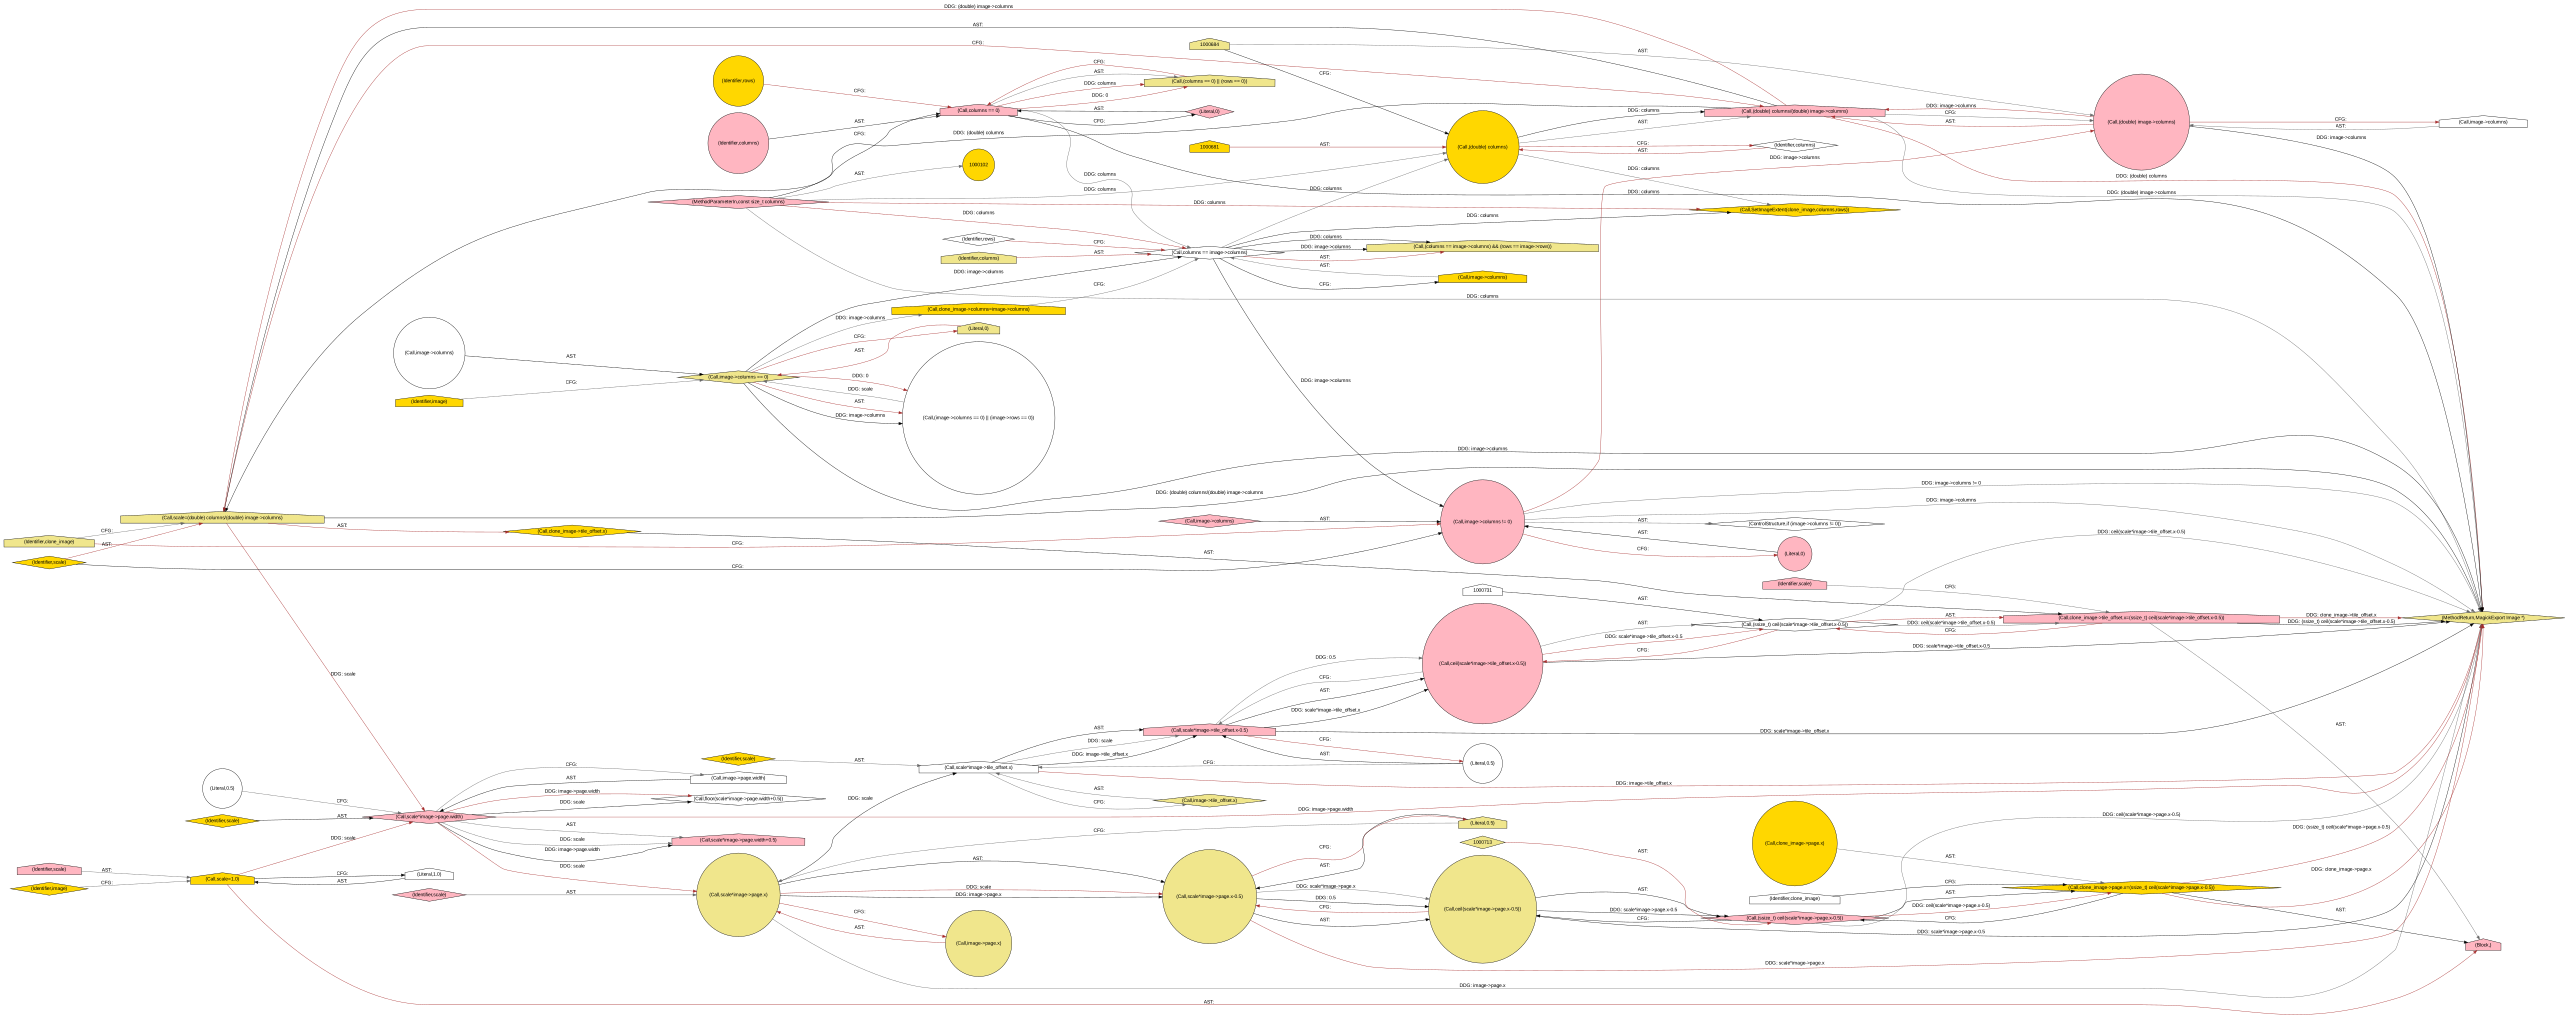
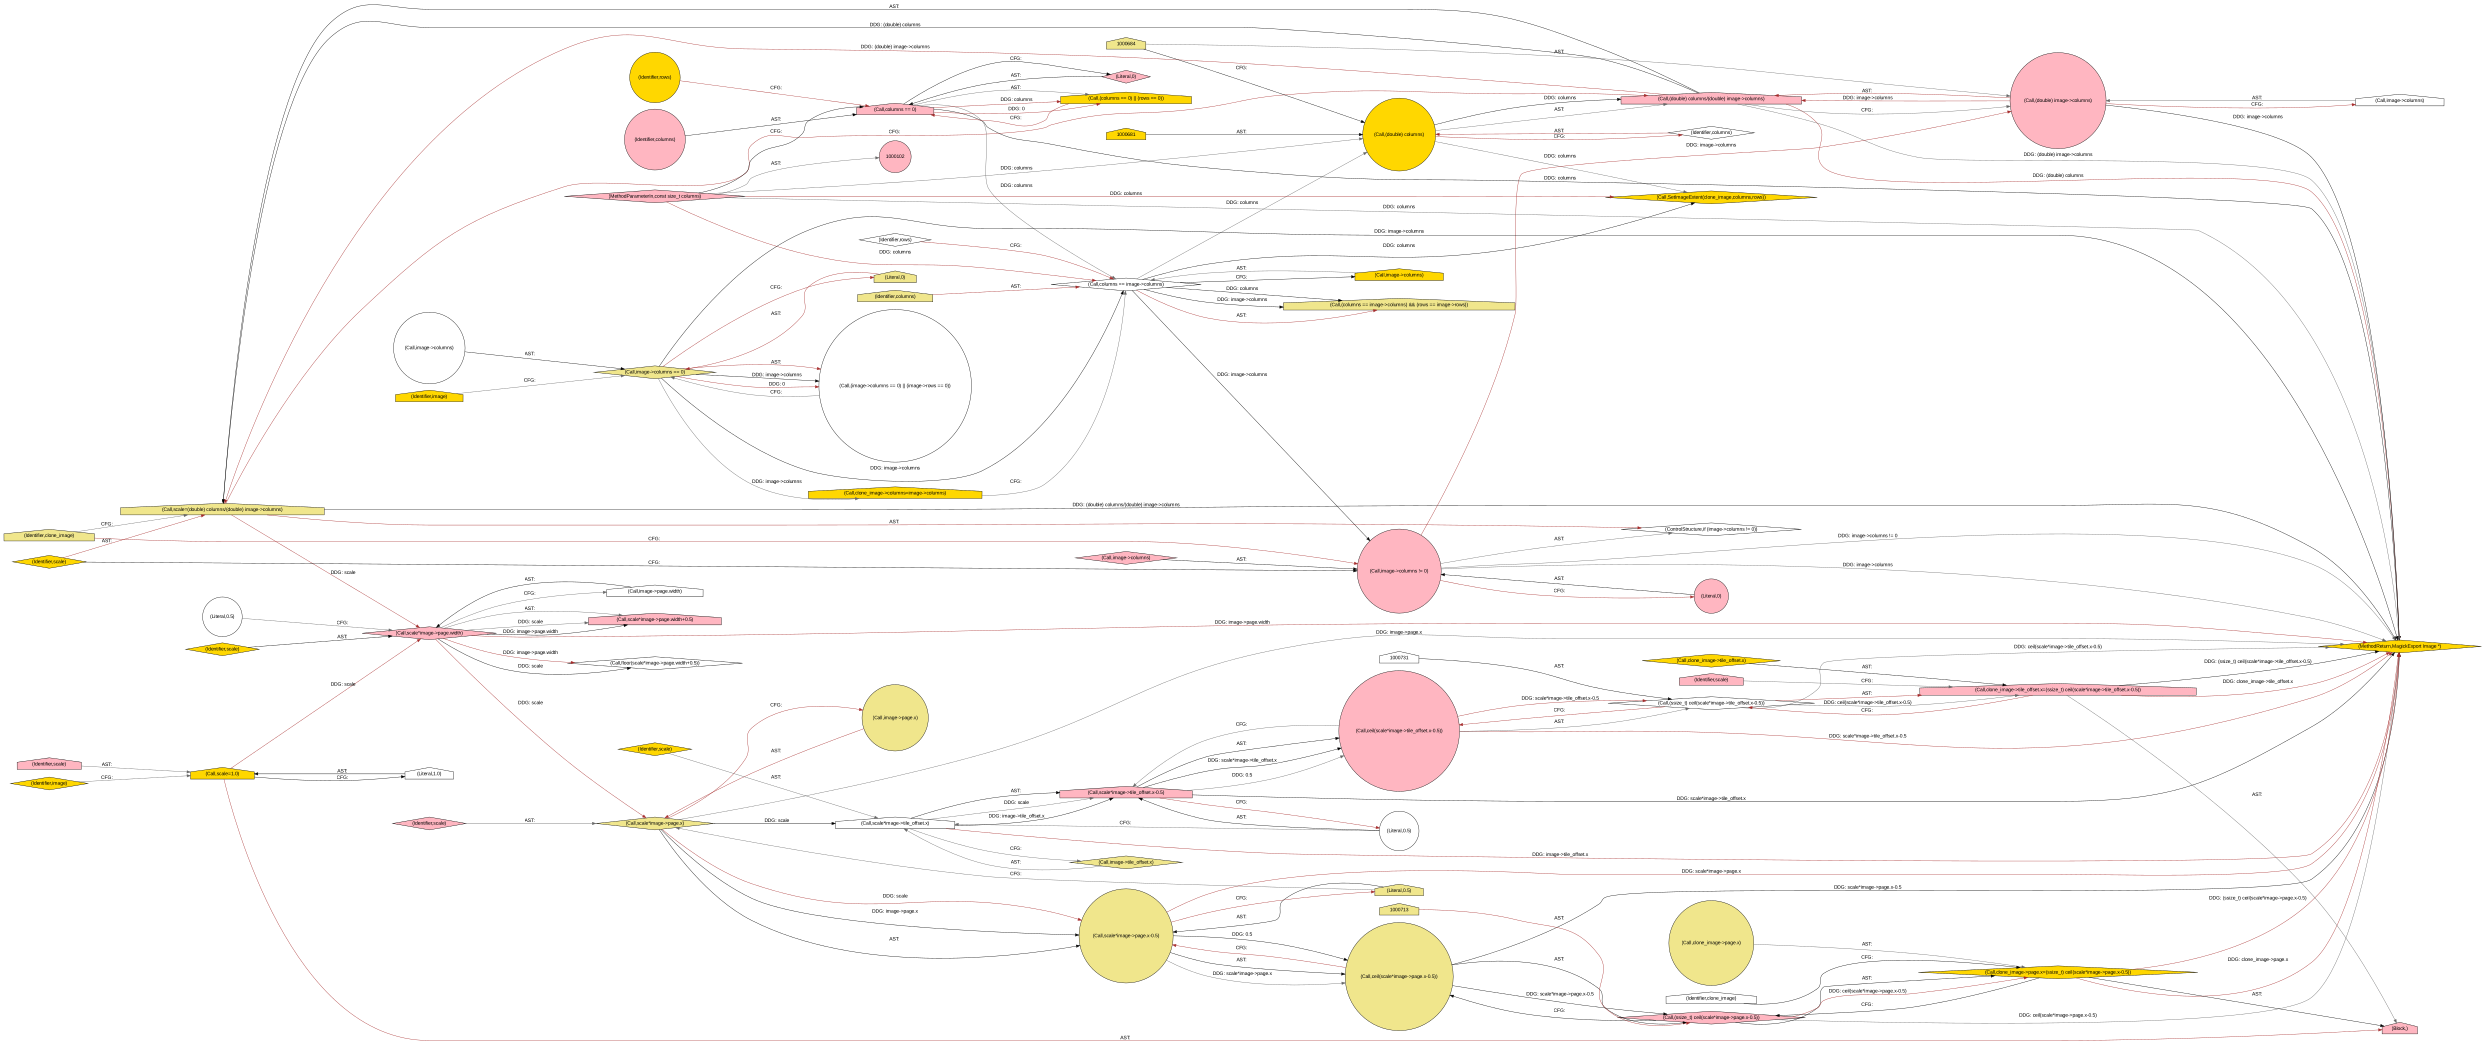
  digraph {
    fontname="Liberation Sans"
    rankdir=LR
    node [fillcolor=lightpink fontname="Liberation Sans" shape=house style=filled]
    edge [color=black fontname="Liberation Sans"]
-   n1 [fillcolor=khaki label="(Call,scale*image->page.x)" shape=circle]
+   n1 [fillcolor=khaki label="(Call,scale*image->page.x)" shape=diamond]
    n2 [fillcolor=khaki label="(Call,scale*image->page.x-0.5)" shape=circle]
    n3 [fillcolor=white label="(Call,scale*image->tile_offset.x)"]
    n4 [fillcolor=khaki label="(Call,image->page.x)" shape=circle]
-   n5 [fillcolor=khaki label="(MethodReturn,MagickExport Image *)" shape=diamond]
+   n5 [fillcolor=gold label="(MethodReturn,MagickExport Image *)" shape=diamond]
    n6 [fillcolor=khaki label="(Call,ceil(scale*image->page.x-0.5))" shape=circle]
    n7 [fillcolor=khaki label="(Literal,0.5)"]
    n8 [label="(Call,scale*image->tile_offset.x-0.5)"]
    n9 [fillcolor=khaki label="(Call,image->tile_offset.x)" shape=diamond]
    n10 [label="(Call,scale*image->page.width)" shape=diamond]
    n11 [fillcolor=white label="(Call,floor(scale*image->page.width+0.5))" shape=diamond]
    n12 [fillcolor=white label="(Call,image->page.width)"]
    n13 [label="(Call,scale*image->page.width+0.5)"]
    n14 [fillcolor=khaki label="(Call,scale=(double) columns/(double) image->columns)"]
    n15 [label="(Call,(double) columns/(double) image->columns)"]
    n16 [fillcolor=white label="(ControlStructure,if (image->columns != 0))" shape=diamond]
    n17 [label="(Call,(double) image->columns)" shape=circle]
    n18 [fillcolor=white label="(Call,image->columns)"]
    n19 [fillcolor=gold label="(Call,(double) columns)" shape=circle]
    n20 [fillcolor=white label="(Identifier,columns)" shape=diamond]
    n21 [fillcolor=gold label="(Call,SetImageExtent(clone_image,columns,rows))" shape=diamond]
    n22 [fillcolor=white label="(Call,columns == image->columns)" shape=diamond]
    n23 [label="(Call,image->columns != 0)" shape=circle]
    n24 [fillcolor=gold label="(Call,image->columns)"]
    n25 [fillcolor=khaki label="(Call,(columns == image->columns) && (rows == image->rows))"]
    n26 [label="(Literal,0)" shape=circle]
    n27 [label="(Call,columns == 0)"]
    n28 [label="(Literal,0)" shape=diamond]
-   n29 [fillcolor=khaki label="(Call,(columns == 0) || (rows == 0))"]
+   n29 [fillcolor=gold label="(Call,(columns == 0) || (rows == 0))"]
    n30 [label="(MethodParameterIn,const size_t columns)" shape=diamond]
-   1000102 [fillcolor=gold shape=circle]
+   1000102 [shape=circle]
    n32 [fillcolor=khaki label="(Call,image->columns == 0)" shape=diamond]
    n33 [fillcolor=khaki label="(Literal,0)"]
    n34 [fillcolor=gold label="(Call,clone_image->columns=image->columns)"]
    n35 [fillcolor=white label="(Call,(image->columns == 0) || (image->rows == 0))" shape=circle]
    n36 [fillcolor=gold label="(Call,scale=1.0)"]
    n37 [fillcolor=white label="(Literal,1.0)"]
    n38 [label="(Block,)"]
    n39 [label="(Call,(ssize_t) ceil(scale*image->page.x-0.5))" shape=diamond]
    n40 [fillcolor=gold label="(Call,clone_image->page.x=(ssize_t) ceil(scale*image->page.x-0.5))" shape=diamond]
    n41 [label="(Call,ceil(scale*image->tile_offset.x-0.5))" shape=circle]
    n42 [fillcolor=white label="(Literal,0.5)" shape=circle]
    n43 [fillcolor=white label="(Call,(ssize_t) ceil(scale*image->tile_offset.x-0.5))" shape=diamond]
    n44 [label="(Call,clone_image->tile_offset.x=(ssize_t) ceil(scale*image->tile_offset.x-0.5))"]
    n45 [fillcolor=gold label="(Call,clone_image->tile_offset.x)" shape=diamond]
    n46 [fillcolor=white label="(Literal,0.5)" shape=circle]
    n47 [fillcolor=khaki label="(Identifier,clone_image)"]
    n48 [label="(Identifier,scale)"]
    n49 [fillcolor=gold label="(Identifier,rows)" shape=circle]
    n50 [fillcolor=gold label="(Identifier,scale)" shape=diamond]
-   n51 [fillcolor=gold label="(Call,clone_image->page.x)" shape=circle]
+   n51 [fillcolor=khaki label="(Call,clone_image->page.x)" shape=circle]
    n52 [fillcolor=gold label="(Identifier,image)"]
    n53 [fillcolor=khaki label="(Identifier,columns)"]
    n54 [fillcolor=gold label="(Identifier,scale)" shape=diamond]
    n55 [fillcolor=gold label="(Identifier,scale)" shape=diamond]
    n56 [label="(Identifier,columns)" shape=circle]
    n57 [label="(Identifier,scale)"]
    n58 [label="(Identifier,scale)" shape=diamond]
    n59 [fillcolor=gold label="(Identifier,image)" shape=diamond]
    n60 [fillcolor=white label="(Identifier,clone_image)"]
    n61 [label="(Call,image->columns)" shape=diamond]
    n62 [fillcolor=white label="(Call,image->columns)" shape=circle]
    n63 [fillcolor=white label="(Identifier,rows)" shape=diamond]
    1000681 [fillcolor=gold]
    1000684 [fillcolor=khaki]
-   1000713 [fillcolor=khaki shape=diamond]
+   1000713 [fillcolor=khaki]
    1000731 [fillcolor=white]
    n1 -> n2 [label="AST: "]
    n1 -> n2 [color=brown label="DDG: scale"]
    n1 -> n2 [label="DDG: image->page.x"]
    n1 -> n3 [label="DDG: scale"]
    n1 -> n4 [color=brown label="CFG: "]
    n1 -> n5 [color=gray40 label="DDG: image->page.x"]
    n2 -> n5 [color=brown label="DDG: scale*image->page.x"]
    n2 -> n6 [label="AST: "]
    n2 -> n6 [color=gray40 label="DDG: scale*image->page.x"]
    n2 -> n6 [label="DDG: 0.5"]
    n2 -> n7 [color=brown label="CFG: "]
    n3 -> n5 [color=brown label="DDG: image->tile_offset.x"]
    n3 -> n8 [label="AST: "]
    n3 -> n8 [color=gray40 label="DDG: scale"]
    n3 -> n8 [label="DDG: image->tile_offset.x"]
    n3 -> n9 [color=gray40 label="CFG: "]
    n4 -> n1 [color=brown label="AST: "]
    n6 -> n2 [color=brown label="CFG: "]
    n6 -> n5 [label="DDG: scale*image->page.x-0.5"]
    n6 -> n39 [label="AST: "]
    n6 -> n39 [label="DDG: scale*image->page.x-0.5"]
    n7 -> n1 [color=gray40 label="CFG: "]
    n7 -> n2 [label="AST: "]
    n8 -> n5 [label="DDG: scale*image->tile_offset.x"]
    n8 -> n41 [label="AST: "]
    n8 -> n41 [label="DDG: scale*image->tile_offset.x"]
    n8 -> n41 [color=gray40 label="DDG: 0.5"]
    n8 -> n42 [color=brown label="CFG: "]
    n9 -> n3 [color=gray40 label="AST: "]
    n10 -> n1 [color=brown label="DDG: scale"]
    n10 -> n5 [color=brown label="DDG: image->page.width"]
    n10 -> n11 [label="DDG: scale"]
    n10 -> n11 [color=brown label="DDG: image->page.width"]
    n10 -> n12 [color=gray40 label="CFG: "]
    n10 -> n13 [color=gray40 label="AST: "]
    n10 -> n13 [color=gray40 label="DDG: scale"]
    n10 -> n13 [label="DDG: image->page.width"]
    n12 -> n10 [label="AST: "]
    n14 -> n5 [label="DDG: (double) columns/(double) image->columns"]
    n14 -> n10 [color=brown label="DDG: scale"]
    n14 -> n15 [color=brown label="CFG: "]
-   n14 -> n45 [color=brown label="AST: "]
+   n14 -> n16 [color=brown label="AST: "]
    n15 -> n5 [color=brown label="DDG: (double) columns"]
    n15 -> n5 [color=gray40 label="DDG: (double) image->columns"]
    n15 -> n14 [label="AST: "]
    n15 -> n14 [label="DDG: (double) columns"]
    n15 -> n14 [color=brown label="DDG: (double) image->columns"]
    n15 -> n17 [color=gray40 label="CFG: "]
    n17 -> n5 [label="DDG: image->columns"]
    n17 -> n15 [color=brown label="AST: "]
    n17 -> n15 [color=brown label="DDG: image->columns"]
    n17 -> n18 [color=brown label="CFG: "]
    n18 -> n17 [color=gray40 label="AST: "]
    n19 -> n15 [color=gray40 label="AST: "]
    n19 -> n15 [label="DDG: columns"]
    n19 -> n20 [color=brown label="CFG: "]
    n19 -> n21 [color=gray40 label="DDG: columns"]
    n20 -> n19 [color=brown label="AST: "]
    n22 -> n19 [color=gray40 label="DDG: columns"]
    n22 -> n21 [label="DDG: columns"]
    n22 -> n23 [label="DDG: image->columns"]
    n22 -> n24 [label="CFG: "]
    n22 -> n25 [color=brown label="AST: "]
    n22 -> n25 [label="DDG: columns"]
    n22 -> n25 [label="DDG: image->columns"]
    n23 -> n5 [color=gray40 label="DDG: image->columns != 0"]
    n23 -> n5 [color=gray40 label="DDG: image->columns"]
    n23 -> n16 [color=gray40 label="AST: "]
    n23 -> n17 [color=brown label="DDG: image->columns"]
    n23 -> n26 [color=brown label="CFG: "]
    n24 -> n22 [color=gray40 label="AST: "]
    n26 -> n23 [label="AST: "]
    n27 -> n5 [label="DDG: columns"]
    n27 -> n22 [color=gray40 label="DDG: columns"]
    n27 -> n28 [label="CFG: "]
    n27 -> n29 [color=gray40 label="AST: "]
    n27 -> n29 [color=brown label="DDG: columns"]
    n27 -> n29 [color=brown label="DDG: 0"]
    n28 -> n27 [label="AST: "]
    n29 -> n27 [color=brown label="CFG: "]
    n30 -> n5 [color=gray40 label="DDG: columns"]
    n30 -> n19 [color=gray40 label="DDG: columns"]
    n30 -> n21 [color=brown label="DDG: columns"]
    n30 -> n22 [color=brown label="DDG: columns"]
    n30 -> n27 [label="CFG: "]
    n30 -> 1000102 [color=gray40 label="AST: "]
    n32 -> n5 [label="DDG: image->columns"]
    n32 -> n22 [label="DDG: image->columns"]
    n32 -> n33 [color=brown label="CFG: "]
    n32 -> n34 [color=gray40 label="DDG: image->columns"]
    n32 -> n35 [color=brown label="AST: "]
    n32 -> n35 [label="DDG: image->columns"]
    n32 -> n35 [color=brown label="DDG: 0"]
    n33 -> n32 [color=brown label="AST: "]
    n34 -> n22 [color=gray40 label="CFG: "]
-   n35 -> n32 [color=gray40 label="DDG: scale"]
+   n35 -> n32 [color=gray40 label="CFG: "]
    n36 -> n10 [color=brown label="DDG: scale"]
    n36 -> n37 [label="CFG: "]
    n36 -> n38 [color=brown label="AST: "]
    n37 -> n36 [label="AST: "]
    n39 -> n5 [color=gray40 label="DDG: ceil(scale*image->page.x-0.5)"]
    n39 -> n6 [label="CFG: "]
    n39 -> n40 [label="AST: "]
    n39 -> n40 [color=brown label="DDG: ceil(scale*image->page.x-0.5)"]
    n40 -> n5 [color=brown label="DDG: (ssize_t) ceil(scale*image->page.x-0.5)"]
    n40 -> n5 [color=brown label="DDG: clone_image->page.x"]
    n40 -> n38 [label="AST: "]
    n40 -> n39 [label="CFG: "]
-   n41 -> n5 [label="DDG: scale*image->tile_offset.x-0.5"]
+   n41 -> n5 [color=brown label="DDG: scale*image->tile_offset.x-0.5"]
    n41 -> n8 [color=gray40 label="CFG: "]
    n41 -> n43 [color=gray40 label="AST: "]
    n41 -> n43 [color=brown label="DDG: scale*image->tile_offset.x-0.5"]
    n42 -> n3 [color=gray40 label="CFG: "]
    n42 -> n8 [label="AST: "]
    n43 -> n5 [color=gray40 label="DDG: ceil(scale*image->tile_offset.x-0.5)"]
    n43 -> n41 [color=brown label="CFG: "]
    n43 -> n44 [color=brown label="AST: "]
    n43 -> n44 [color=gray40 label="DDG: ceil(scale*image->tile_offset.x-0.5)"]
    n44 -> n5 [label="DDG: (ssize_t) ceil(scale*image->tile_offset.x-0.5)"]
    n44 -> n5 [color=brown label="DDG: clone_image->tile_offset.x"]
    n44 -> n38 [color=gray40 label="AST: "]
    n44 -> n43 [color=brown label="CFG: "]
    n45 -> n44 [label="AST: "]
    n46 -> n10 [color=gray40 label="CFG: "]
    n47 -> n14 [color=gray40 label="CFG: "]
    n47 -> n23 [color=brown label="CFG: "]
    n48 -> n36 [color=gray40 label="AST: "]
    n49 -> n27 [color=brown label="CFG: "]
    n50 -> n10 [label="AST: "]
    n51 -> n40 [color=gray40 label="AST: "]
    n52 -> n32 [color=gray40 label="CFG: "]
    n53 -> n22 [color=brown label="AST: "]
    n54 -> n14 [color=brown label="AST: "]
    n54 -> n23 [label="CFG: "]
    n55 -> n3 [color=gray40 label="AST: "]
    n56 -> n27 [label="AST: "]
    n57 -> n44 [color=gray40 label="CFG: "]
    n58 -> n1 [color=gray40 label="AST: "]
    n59 -> n36 [color=gray40 label="CFG: "]
    n60 -> n40 [label="CFG: "]
    n61 -> n23 [label="AST: "]
    n62 -> n32 [label="AST: "]
    n63 -> n22 [color=brown label="CFG: "]
-   1000681 -> n19 [color=brown label="AST: "]
+   1000681 -> n19 [label="AST: "]
    1000684 -> n17 [color=gray40 label="AST: "]
    1000684 -> n19 [label="CFG: "]
    1000713 -> n39 [color=brown label="AST: "]
    1000731 -> n43 [label="AST: "]
  }
